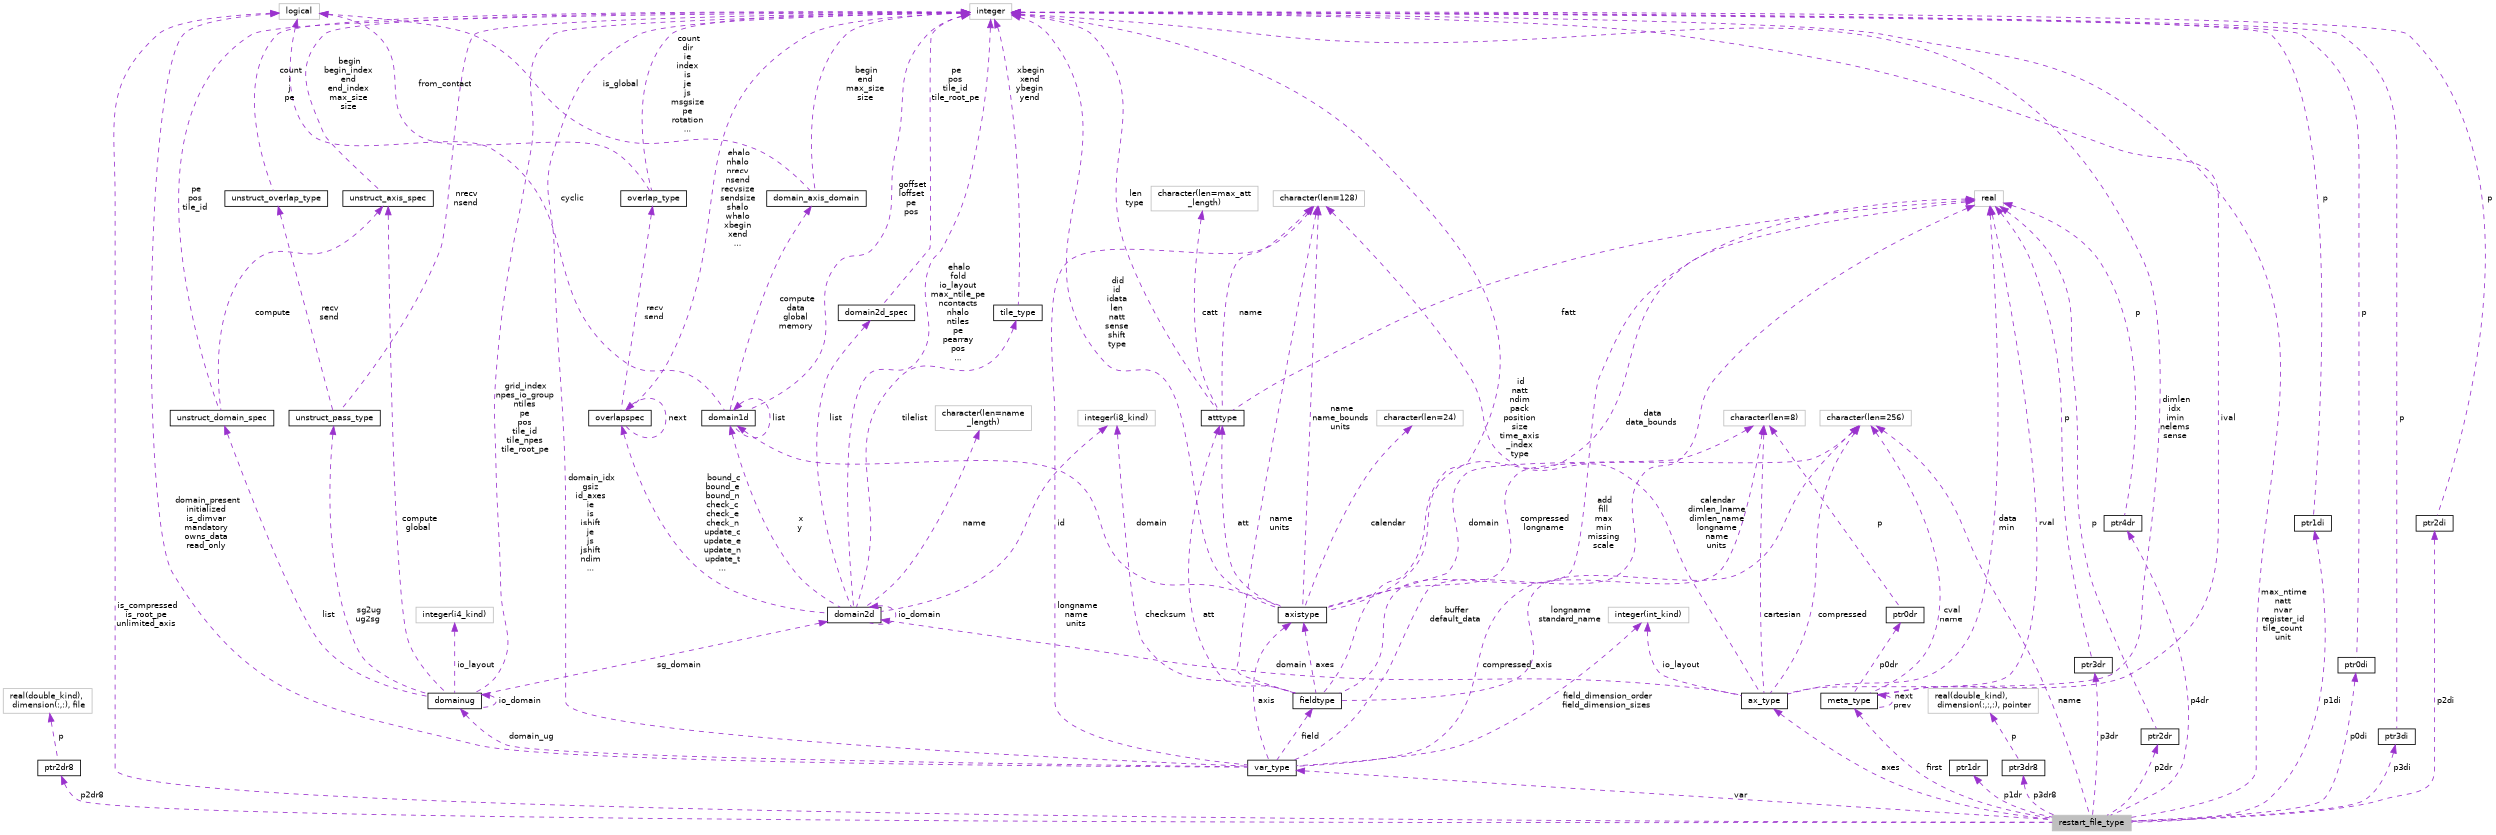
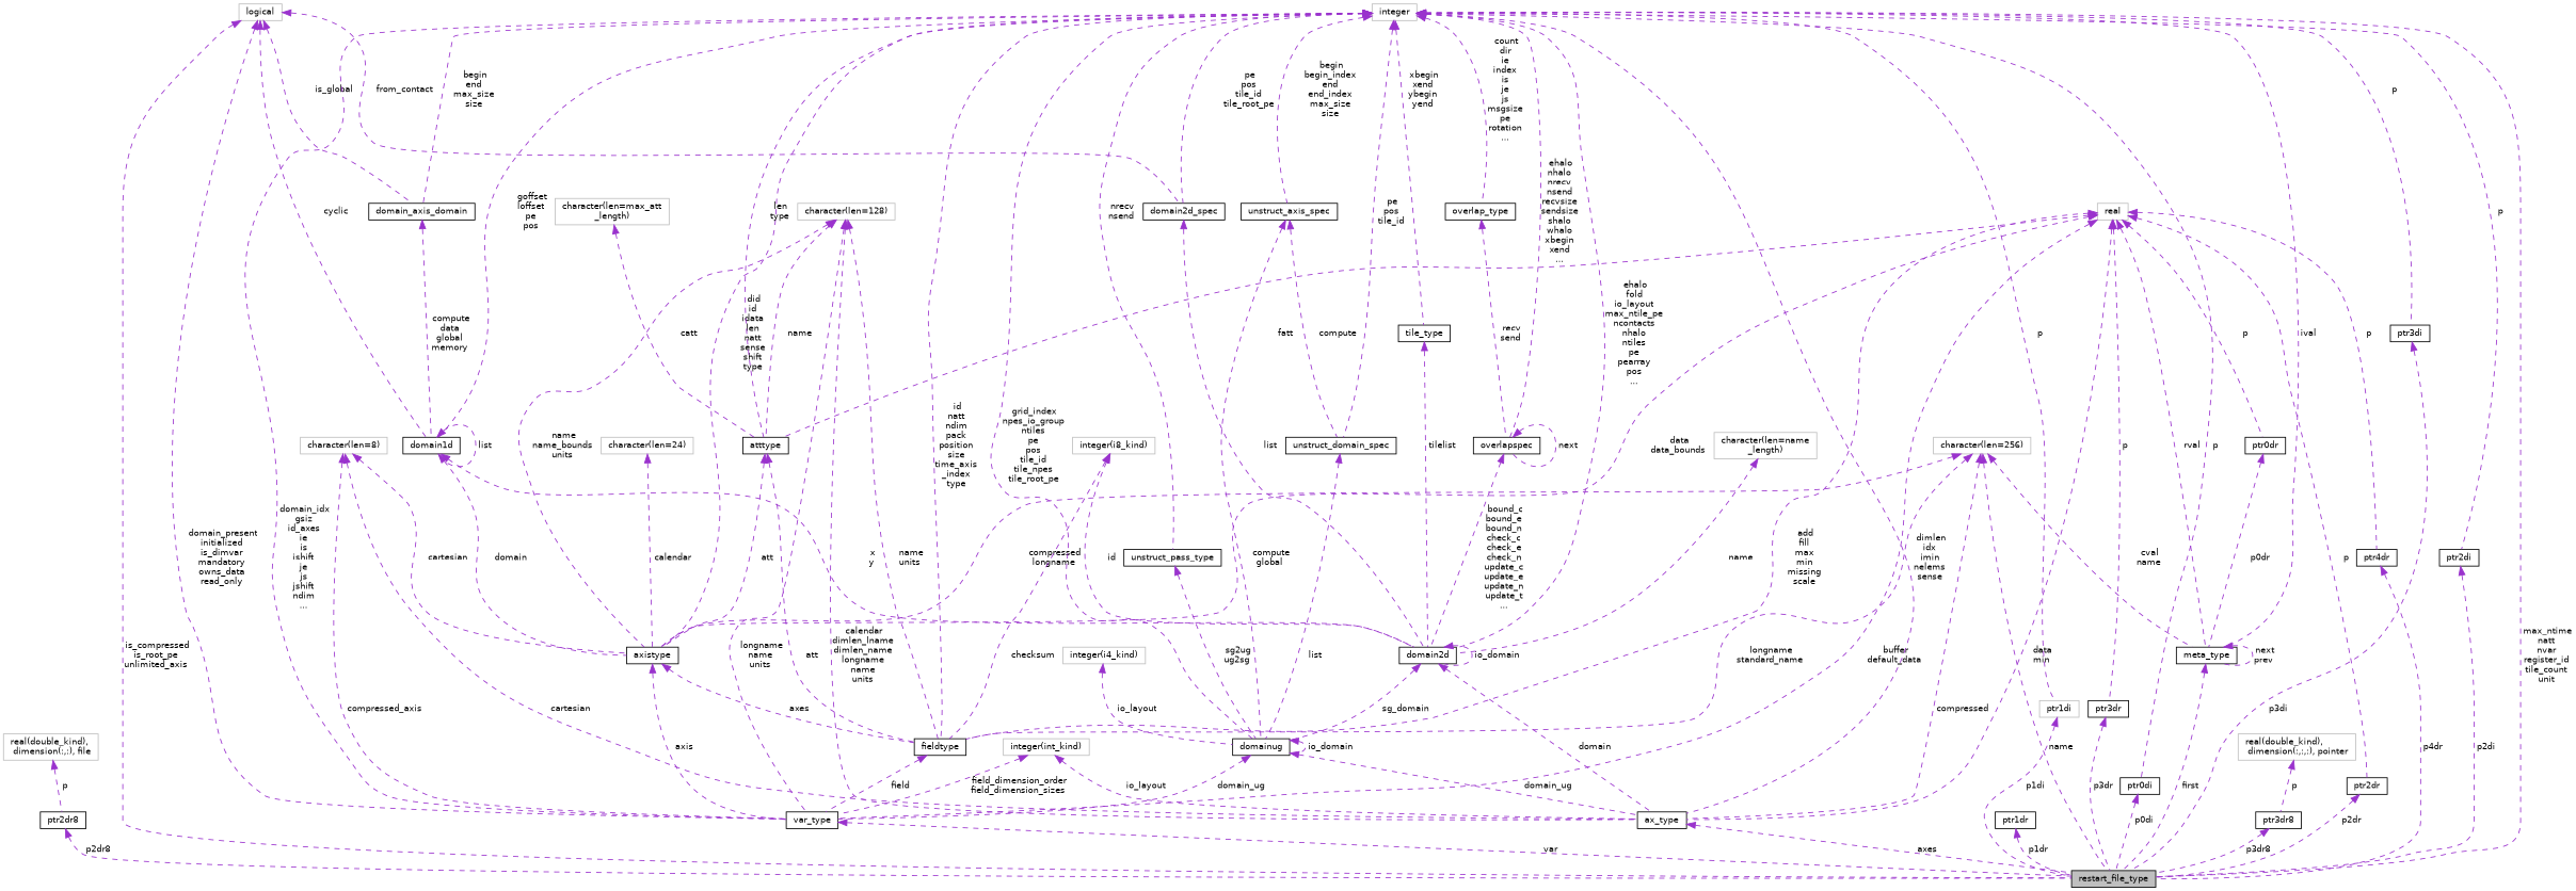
  digraph {
    rankdir=TB
    node [color=black fillcolor=white fontname=Helvetica fontsize=10 shape=record style=filled]
    edge [color=darkorchid3 dir=back fontname=Helvetica fontsize=10 labelfontname=Helvetica labelfontsize=10 style=dashed]
-   n1 [color=grey75 fillcolor=grey75 fontcolor=black height=0.2 label=restart_file_type width=0.4]
+   n1 [fillcolor=grey75 fontcolor=black height=0.2 label=restart_file_type width=0.4]
    n2 [height=0.2 label=ptr2dr8 width=0.4]
    n3 [color=grey75 height=0.2 label="real(double_kind),\l dimension(:,:), file" width=0.4]
    n4 [color=grey75 height=0.2 label=logical width=0.4]
    n5 [height=0.2 label=domain1d width=0.4]
    n6 [height=0.2 label=domain_axis_domain width=0.4]
    n7 [height=0.2 label=overlap_type width=0.4]
    n8 [height=0.2 label=var_type width=0.4]
    n9 [height=0.2 label=domain2d width=0.4]
    n10 [height=0.2 label=ax_type width=0.4]
    n11 [height=0.2 label=domainug width=0.4]
    n12 [height=0.2 label=axistype width=0.4]
    n13 [height=0.2 label=overlapspec width=0.4]
    n14 [height=0.2 label=ptr3dr8 width=0.4]
    n15 [color=grey75 height=0.2 label="real(double_kind),\l dimension(:,:,:), pointer" width=0.4]
    n16 [height=0.2 label=ptr1dr width=0.4]
    n17 [color=grey75 height=0.2 label=real width=0.4]
    n18 [height=0.2 label=ptr0dr width=0.4]
    n19 [height=0.2 label=meta_type width=0.4]
    n20 [height=0.2 label=ptr3dr width=0.4]
    n21 [height=0.2 label=ptr2dr width=0.4]
    n22 [height=0.2 label=ptr4dr width=0.4]
    n23 [height=0.2 label=fieldtype width=0.4]
    n24 [height=0.2 label=atttype width=0.4]
    n25 [color=grey75 height=0.2 label="character(len=256)" width=0.4]
    n26 [color=grey75 height=0.2 label=integer width=0.4]
    n27 [height=0.2 label=unstruct_domain_spec width=0.4]
    n28 [height=0.2 label=unstruct_axis_spec width=0.4]
    n29 [height=0.2 label=domain2d_spec width=0.4]
    n30 [height=0.2 label=tile_type width=0.4]
    n31 [height=0.2 label=unstruct_pass_type width=0.4]
-   n32 [height=0.2 label=unstruct_overlap_type width=0.4]
-   n33 [height=0.2 label=ptr1di width=0.4]
+   n33 [color=grey75 height=0.2 label=ptr1di width=0.4]
    n34 [height=0.2 label=ptr0di width=0.4]
    n35 [height=0.2 label=ptr3di width=0.4]
    n36 [height=0.2 label=ptr2di width=0.4]
    n37 [color=grey75 height=0.2 label="integer(i8_kind)" width=0.4]
    n38 [color=grey75 height=0.2 label="character(len=name\l_length)" width=0.4]
    n39 [color=grey75 height=0.2 label="integer(i4_kind)" width=0.4]
    n40 [color=grey75 height=0.2 label="integer(int_kind)" width=0.4]
    n41 [color=grey75 height=0.2 label="character(len=8)" width=0.4]
    n42 [color=grey75 height=0.2 label="character(len=128)" width=0.4]
    n43 [color=grey75 height=0.2 label="character(len=max_att\l_length)" width=0.4]
    n44 [color=grey75 height=0.2 label="character(len=24)" width=0.4]
    n2 -> n1 [label=" p2dr8"]
    n3 -> n2 [label=" p"]
    n4 -> n1 [label=" is_compressed\nis_root_pe\nunlimited_axis"]
    n4 -> n5 [label=" cyclic"]
    n4 -> n6 [label=" is_global"]
-   n4 -> n7 [label=" from_contact"]
+   n4 -> n29 [label=" from_contact"]
    n4 -> n8 [label=" domain_present\ninitialized\nis_dimvar\nmandatory\nowns_data\nread_only"]
    n5 -> n5 [label=" list"]
    n5 -> n9 [label=" x\ny"]
    n5 -> n12 [label=" domain"]
    n6 -> n5 [label=" compute\ndata\nglobal\nmemory"]
    n7 -> n13 [label=" recv\nsend"]
    n8 -> n1 [label=" var"]
    n9 -> n9 [label=" io_domain"]
    n9 -> n10 [label=" domain"]
    n9 -> n11 [label=" sg_domain"]
    n10 -> n1 [label=" axes"]
    n11 -> n8 [label=" domain_ug"]
+   n11 -> n10 [label=" domain_ug"]
    n11 -> n11 [label=" io_domain"]
    n12 -> n8 [label=" axis"]
    n12 -> n23 [label=" axes"]
    n13 -> n9 [label=" bound_c\nbound_e\nbound_n\ncheck_c\ncheck_e\ncheck_n\nupdate_c\nupdate_e\nupdate_n\nupdate_t\n..."]
    n13 -> n13 [label=" next"]
    n14 -> n1 [label=" p3dr8"]
    n15 -> n14 [label=" p"]
    n16 -> n1 [label=" p1dr"]
    n17 -> n8 [label=" buffer\ndefault_data"]
    n17 -> n10 [label=" data\nmin"]
    n17 -> n12 [label=" data\ndata_bounds"]
-   n41 -> n18 [label=" p"]
+   n17 -> n18 [label=" p"]
    n17 -> n19 [label=" rval"]
    n17 -> n20 [label=" p"]
    n17 -> n21 [label=" p"]
    n17 -> n22 [label=" p"]
    n17 -> n23 [label=" add\nfill\nmax\nmin\nmissing\nscale"]
    n17 -> n24 [label=" fatt"]
    n18 -> n19 [label=" p0dr"]
    n19 -> n1 [label=" first"]
    n19 -> n19 [label=" next\nprev"]
    n20 -> n1 [label=" p3dr"]
    n21 -> n1 [label=" p2dr"]
    n22 -> n1 [label=" p4dr"]
    n23 -> n8 [label=" field"]
    n24 -> n12 [label=" att"]
    n24 -> n23 [label=" att"]
    n25 -> n1 [label=" name"]
    n25 -> n10 [label=" compressed"]
    n25 -> n12 [label=" compressed\nlongname"]
    n25 -> n19 [label=" cval\nname"]
    n25 -> n23 [label=" longname\nstandard_name"]
    n26 -> n1 [label=" max_ntime\nnatt\nnvar\nregister_id\ntile_count\nunit"]
    n26 -> n5 [label=" goffset\nloffset\npe\npos"]
    n26 -> n6 [label=" begin\nend\nmax_size\nsize"]
    n26 -> n7 [label=" count\ndir\nie\nindex\nis\nje\njs\nmsgsize\npe\nrotation\n..."]
    n26 -> n8 [label=" domain_idx\ngsiz\nid_axes\nie\nis\nishift\nje\njs\njshift\nndim\n..."]
    n26 -> n9 [label=" ehalo\nfold\nio_layout\nmax_ntile_pe\nncontacts\nnhalo\nntiles\npe\npearray\npos\n..."]
    n26 -> n10 [label=" dimlen\nidx\nimin\nnelems\nsense"]
    n26 -> n11 [label=" grid_index\nnpes_io_group\nntiles\npe\npos\ntile_id\ntile_npes\ntile_root_pe"]
    n26 -> n12 [label=" did\nid\nidata\nlen\nnatt\nsense\nshift\ntype"]
    n26 -> n13 [label=" ehalo\nnhalo\nnrecv\nnsend\nrecvsize\nsendsize\nshalo\nwhalo\nxbegin\nxend\n..."]
    n26 -> n19 [label=" ival"]
    n26 -> n23 [label=" id\nnatt\nndim\npack\nposition\nsize\ntime_axis\l_index\ntype"]
    n26 -> n24 [label=" len\ntype"]
    n26 -> n27 [label=" pe\npos\ntile_id"]
    n26 -> n28 [label=" begin\nbegin_index\nend\nend_index\nmax_size\nsize"]
    n26 -> n29 [label=" pe\npos\ntile_id\ntile_root_pe"]
    n26 -> n30 [label=" xbegin\nxend\nybegin\nyend"]
    n26 -> n31 [label=" nrecv\nnsend"]
-   n26 -> n32 [label=" count\ni\nj\npe"]
    n26 -> n33 [label=" p"]
    n26 -> n34 [label=" p"]
    n26 -> n35 [label=" p"]
    n26 -> n36 [label=" p"]
    n27 -> n11 [label=" list"]
    n28 -> n11 [label=" compute\nglobal"]
    n28 -> n27 [label=" compute"]
    n29 -> n9 [label=" list"]
    n30 -> n9 [label=" tilelist"]
    n31 -> n11 [label=" sg2ug\nug2sg"]
-   n32 -> n31 [label=" recv\nsend"]
    n33 -> n1 [label=" p1di"]
    n34 -> n1 [label=" p0di"]
    n35 -> n1 [label=" p3di"]
    n36 -> n1 [label=" p2di"]
    n37 -> n9 [label=" id"]
    n37 -> n23 [label=" checksum"]
    n38 -> n9 [label=" name"]
    n39 -> n11 [label=" io_layout"]
    n40 -> n8 [label=" field_dimension_order\nfield_dimension_sizes"]
    n40 -> n10 [label=" io_layout"]
    n41 -> n8 [label=" compressed_axis"]
    n41 -> n10 [label=" cartesian"]
-   n41 -> n12 [label=" domain"]
+   n41 -> n12 [label=" cartesian"]
    n42 -> n8 [label=" longname\nname\nunits"]
    n42 -> n10 [label=" calendar\ndimlen_lname\ndimlen_name\nlongname\nname\nunits"]
    n42 -> n12 [label=" name\nname_bounds\nunits"]
    n42 -> n23 [label=" name\nunits"]
    n42 -> n24 [label=" name"]
    n43 -> n24 [label=" catt"]
    n44 -> n12 [label=" calendar"]
  }
